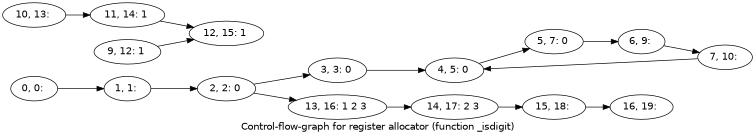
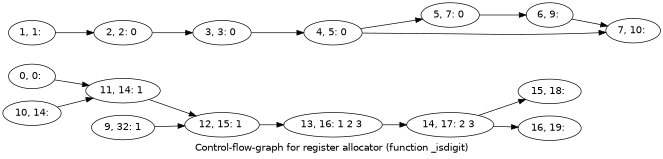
  digraph {
    fontname="DejaVu Sans"
    label="Control-flow-graph for register allocator (function _isdigit)"
    rankdir=LR
    node [fontname="DejaVu Sans"]
    edge [fontname="DejaVu Sans"]
    n1 [label="0, 0: "]
    n2 [label="1, 1: "]
    n3 [label="2, 2: 0 "]
    n4 [label="3, 3: 0 "]
    n5 [label="4, 5: 0 "]
    n6 [label="5, 7: 0 "]
    n7 [label="7, 10: "]
    n8 [label="6, 9: "]
-   n9 [label="10, 13: "]
+   n9 [label="10, 14:"]
    n10 [label="11, 14: 1 "]
-   n11 [label="9, 12: 1 "]
+   n11 [label="9, 32: 1"]
    n12 [label="12, 15: 1 "]
    n13 [label="13, 16: 1 2 3 "]
    n14 [label="14, 17: 2 3 "]
    n15 [label="15, 18: "]
    n16 [label="16, 19: "]
-   n1 -> n2
+   n1 -> n10
    n2 -> n3
    n3 -> n4
    n4 -> n5
    n5 -> n6
-   n7 -> n5
+   n5 -> n7
    n6 -> n8
    n8 -> n7
    n9 -> n10
    n10 -> n12
    n11 -> n12
-   n3 -> n13
+   n12 -> n13
    n13 -> n14
    n14 -> n15
-   n15 -> n16
+   n14 -> n16
  }
